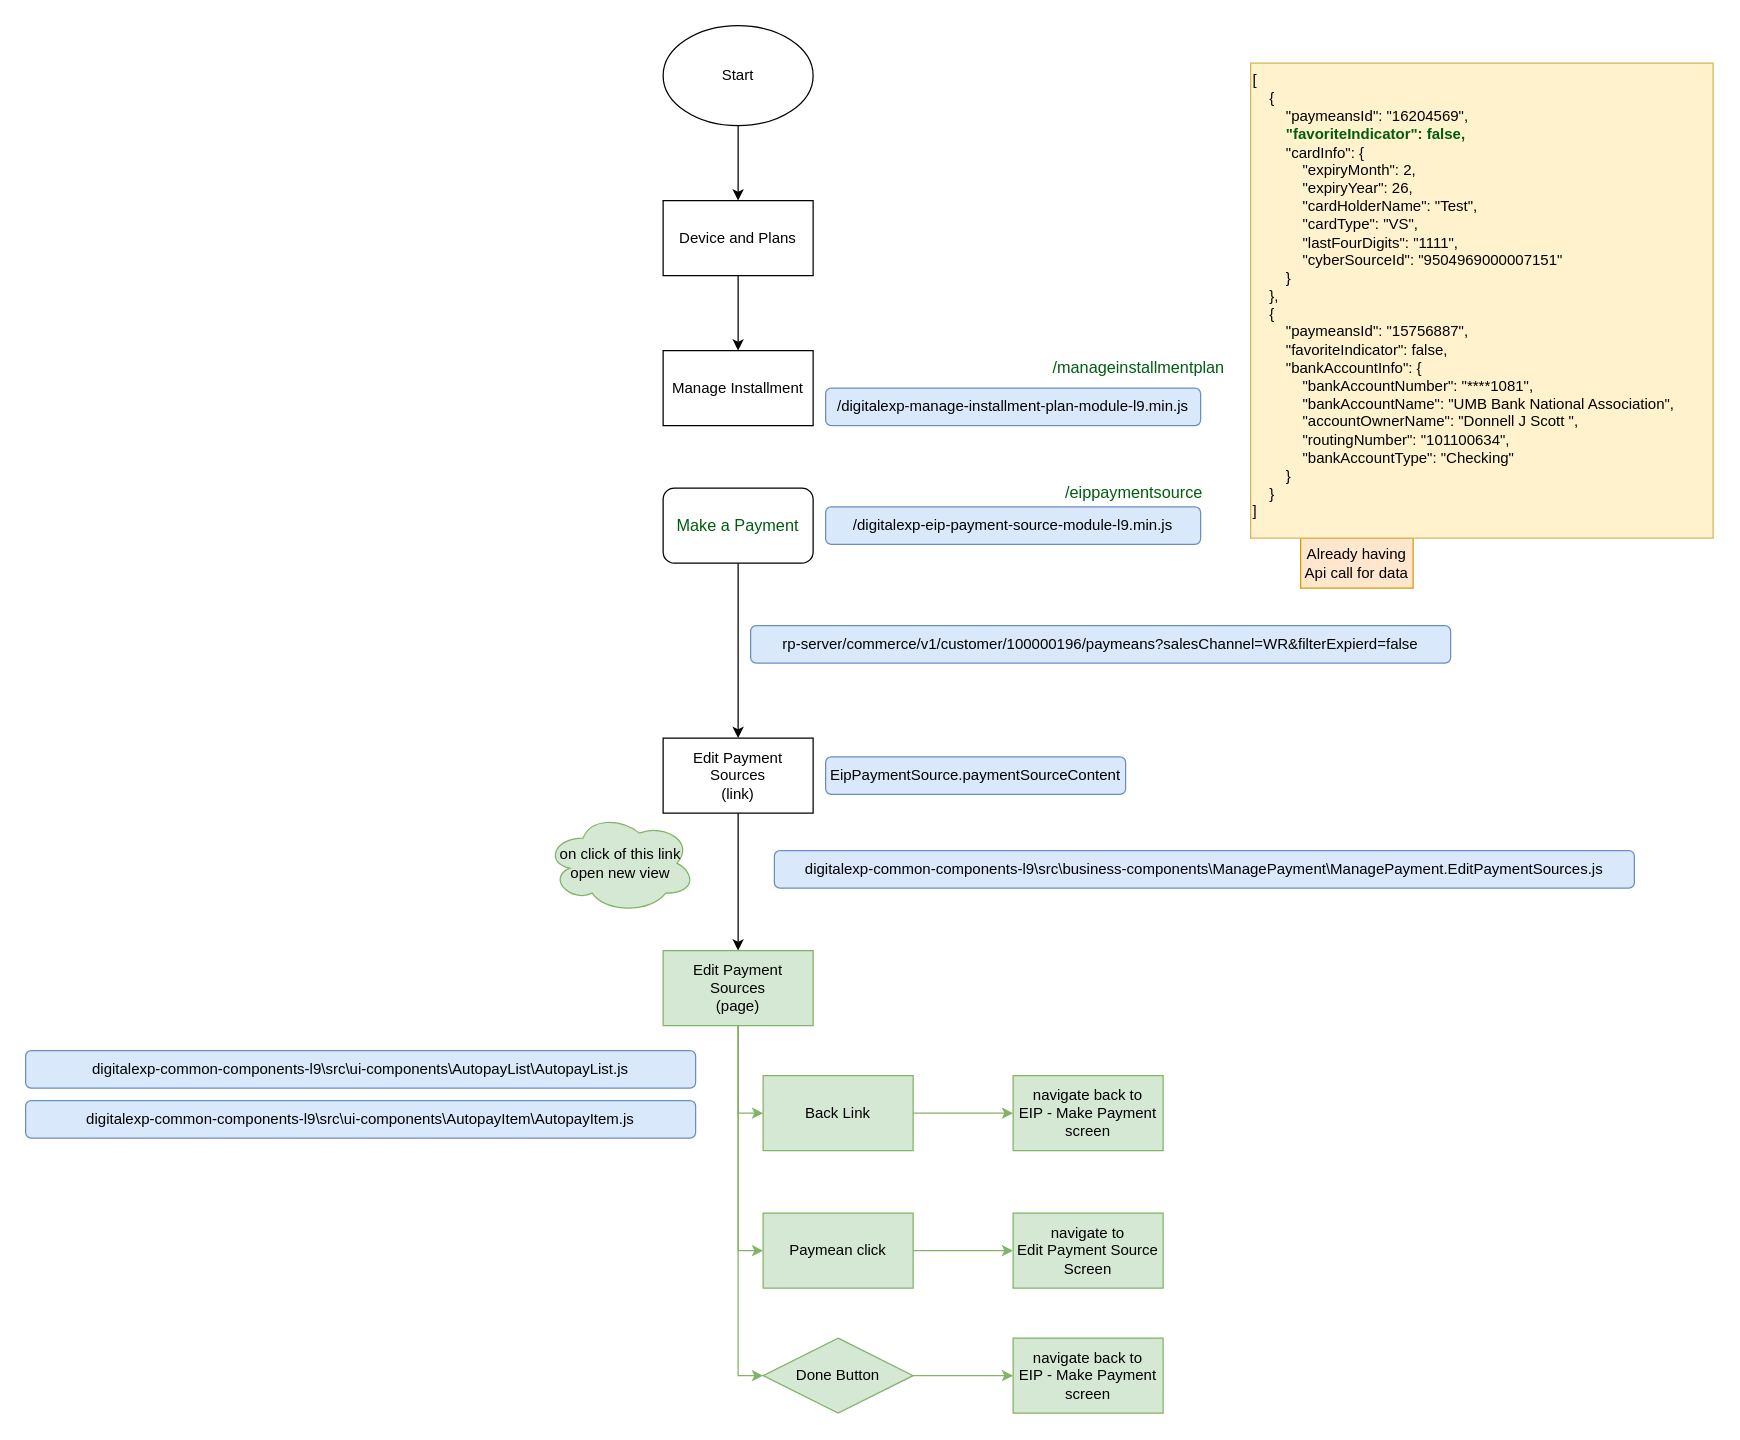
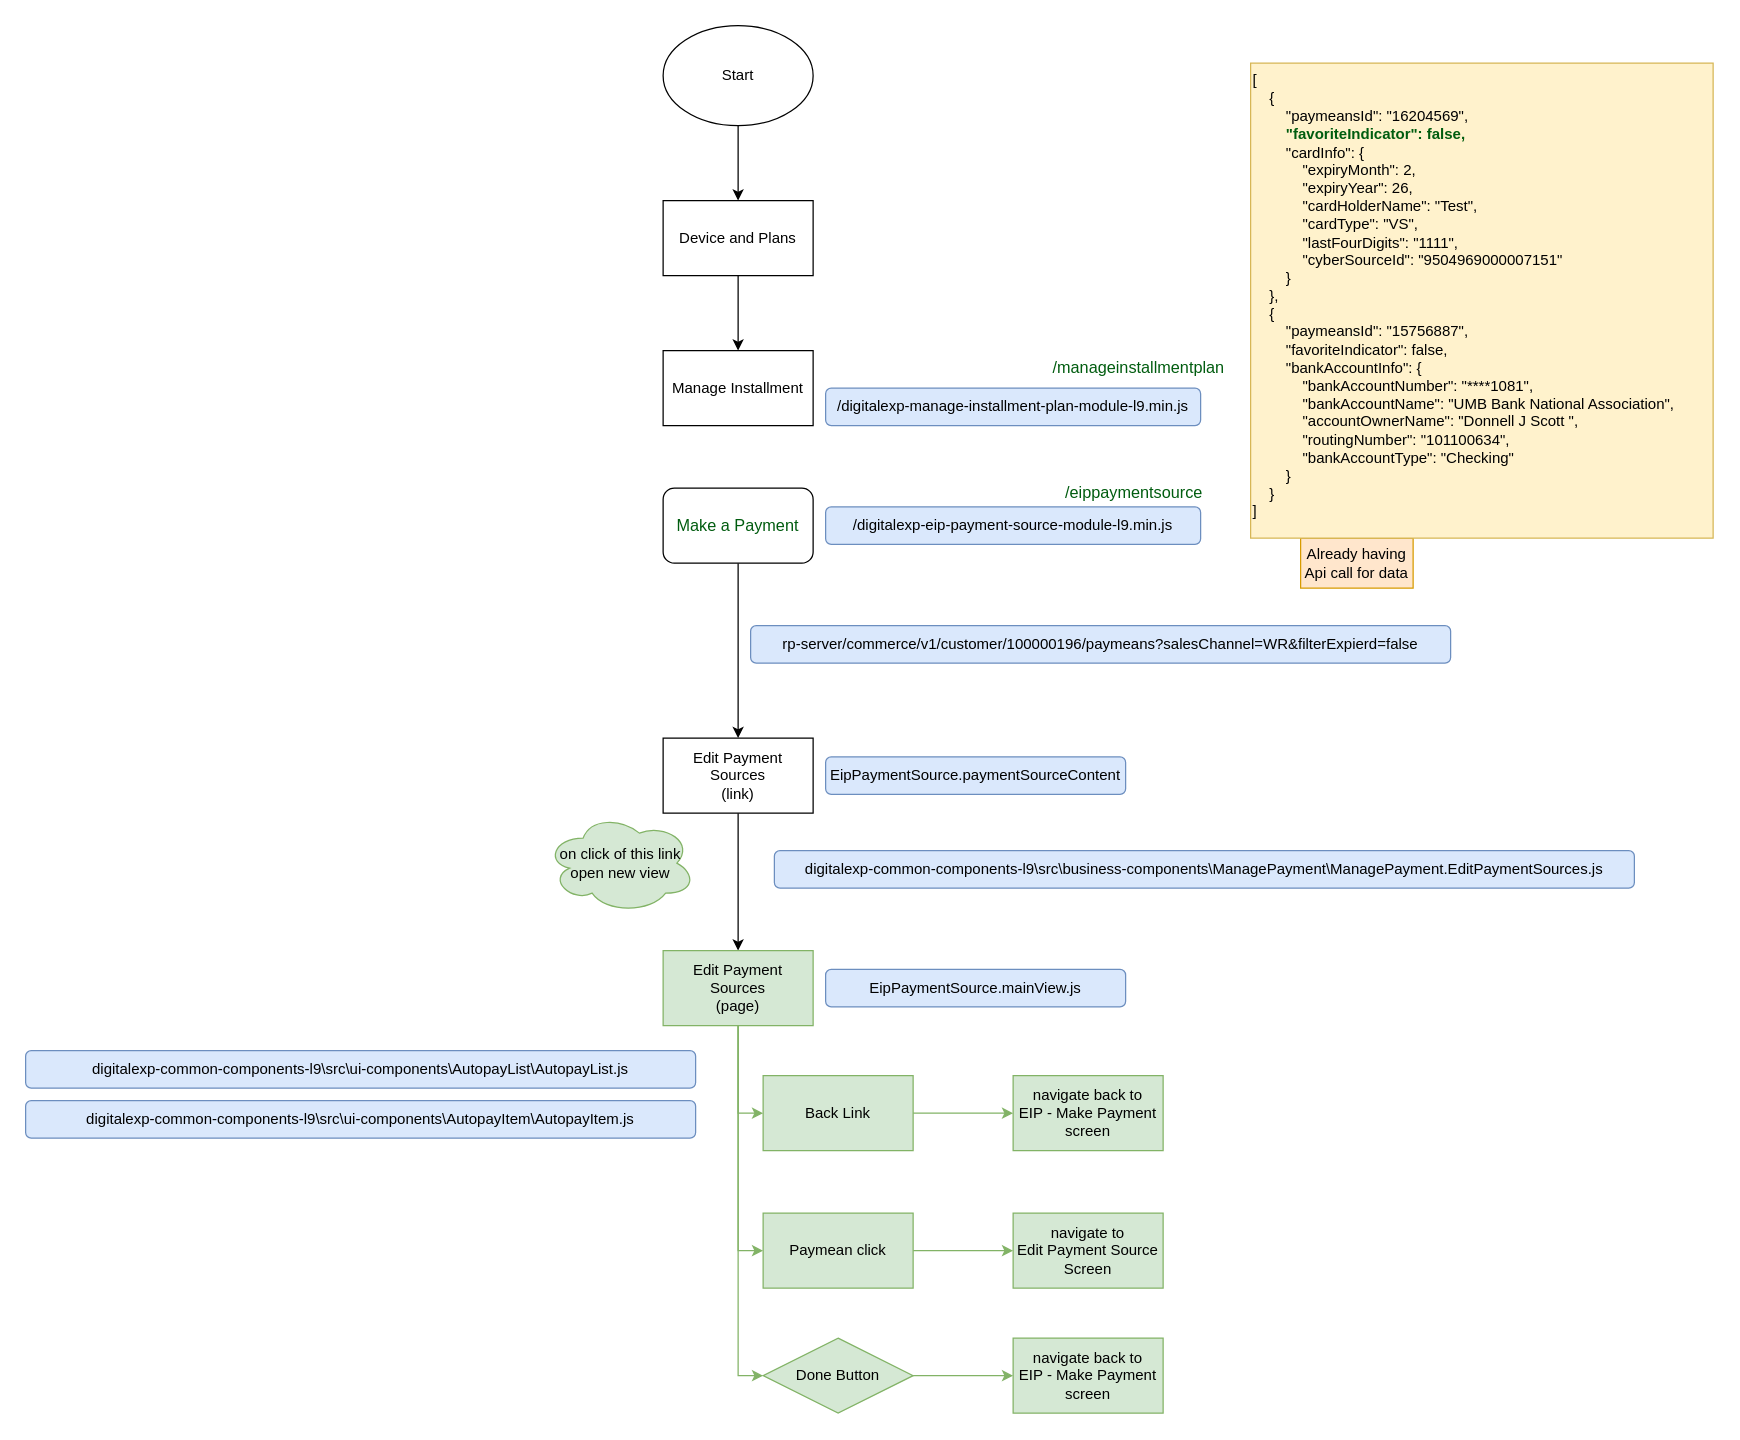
  <mxCell id="0" />
  <mxCell id="1" parent="0" />
  <mxCell id="2" value="" style="edgeStyle=orthogonalEdgeStyle;rounded=0;orthogonalLoop=1;jettySize=auto;html=1;" edge="1" parent="1" source="3" target="27"><mxGeometry relative="1" as="geometry" /></mxCell>
  <mxCell id="3" value="Start" style="ellipse;whiteSpace=wrap;html=1;" parent="1" vertex="1"><mxGeometry x="530" y="20" width="120" height="80" as="geometry" /></mxCell>
  <mxCell id="4" value="" style="edgeStyle=orthogonalEdgeStyle;rounded=0;orthogonalLoop=1;jettySize=auto;html=1;startArrow=none;entryX=0.5;entryY=0;entryDx=0;entryDy=0;" parent="1" target="13" edge="1" source="29"><mxGeometry relative="1" as="geometry"><mxPoint x="610" y="460" as="sourcePoint" /><mxPoint x="590" y="700" as="targetPoint" /></mxGeometry></mxCell>
  <mxCell id="5" value="/digitalexp-eip-payment-source-module-l9.min.js" style="rounded=1;whiteSpace=wrap;html=1;labelBackgroundColor=none;fillColor=#dae8fc;strokeColor=#6c8ebf;" parent="1" vertex="1"><mxGeometry x="660" y="405" width="300" height="30" as="geometry" /></mxCell>
  <mxCell id="6" value="EipPaymentSource.paymentSourceContent" style="rounded=1;whiteSpace=wrap;html=1;labelBackgroundColor=none;fillColor=#dae8fc;strokeColor=#6c8ebf;" parent="1" vertex="1"><mxGeometry x="660" y="605" width="240" height="30" as="geometry" /></mxCell>
  <mxCell id="7" value="rp-server/commerce/v1/customer/100000196/paymeans?salesChannel=WR&amp;amp;filterExpierd=false" style="rounded=1;whiteSpace=wrap;html=1;labelBackgroundColor=none;fillColor=#dae8fc;strokeColor=#6c8ebf;" parent="1" vertex="1"><mxGeometry x="600" y="500" width="560" height="30" as="geometry" /></mxCell>
  <mxCell id="8" value="Already having Api call for data" style="rounded=0;whiteSpace=wrap;html=1;labelBackgroundColor=none;fillColor=#ffe6cc;strokeColor=#d79b00;" parent="1" vertex="1"><mxGeometry x="1040" y="430" width="90" height="40" as="geometry" /></mxCell>
  <mxCell id="9" value="on click of this link open new view" style="ellipse;shape=cloud;whiteSpace=wrap;html=1;rounded=0;labelBackgroundColor=none;fillColor=#d5e8d4;strokeColor=#82b366;" parent="1" vertex="1"><mxGeometry x="436" y="650" width="120" height="80" as="geometry" /></mxCell>
  <mxCell id="10" style="edgeStyle=orthogonalEdgeStyle;rounded=0;orthogonalLoop=1;jettySize=auto;html=1;fontColor=#050000;fillColor=#d5e8d4;strokeColor=#82b366;" parent="1" source="13" target="20" edge="1"><mxGeometry relative="1" as="geometry"><Array as="points"><mxPoint x="590" y="1100" /></Array></mxGeometry></mxCell>
  <mxCell id="11" style="edgeStyle=orthogonalEdgeStyle;rounded=0;orthogonalLoop=1;jettySize=auto;html=1;entryX=0;entryY=0.5;entryDx=0;entryDy=0;fontColor=#050000;fillColor=#d5e8d4;strokeColor=#82b366;" parent="1" source="13" target="16" edge="1"><mxGeometry relative="1" as="geometry" /></mxCell>
  <mxCell id="12" style="edgeStyle=orthogonalEdgeStyle;rounded=0;orthogonalLoop=1;jettySize=auto;html=1;entryX=0;entryY=0.5;entryDx=0;entryDy=0;fontColor=#050000;fillColor=#d5e8d4;strokeColor=#82b366;" parent="1" source="13" target="18" edge="1"><mxGeometry relative="1" as="geometry" /></mxCell>
  <mxCell id="13" value="Edit Payment Sources&lt;br&gt;(page)" style="whiteSpace=wrap;html=1;rounded=0;fillColor=#d5e8d4;strokeColor=#82b366;" parent="1" vertex="1"><mxGeometry x="530" y="760" width="120" height="60" as="geometry" /></mxCell>
  <mxCell id="14" value="[&lt;br&gt;&amp;nbsp; &amp;nbsp; {&lt;br&gt;&amp;nbsp; &amp;nbsp; &amp;nbsp; &amp;nbsp; &quot;paymeansId&quot;: &quot;16204569&quot;,&lt;br&gt;&lt;b&gt;&lt;font color=&quot;#005c0f&quot;&gt;&amp;nbsp; &amp;nbsp; &amp;nbsp; &amp;nbsp; &quot;favoriteIndicator&quot;: false,&lt;br&gt;&lt;/font&gt;&lt;/b&gt;&amp;nbsp; &amp;nbsp; &amp;nbsp; &amp;nbsp; &quot;cardInfo&quot;: {&lt;br&gt;&amp;nbsp; &amp;nbsp; &amp;nbsp; &amp;nbsp; &amp;nbsp; &amp;nbsp; &quot;expiryMonth&quot;: 2,&lt;br&gt;&amp;nbsp; &amp;nbsp; &amp;nbsp; &amp;nbsp; &amp;nbsp; &amp;nbsp; &quot;expiryYear&quot;: 26,&lt;br&gt;&amp;nbsp; &amp;nbsp; &amp;nbsp; &amp;nbsp; &amp;nbsp; &amp;nbsp; &quot;cardHolderName&quot;: &quot;Test&quot;,&lt;br&gt;&amp;nbsp; &amp;nbsp; &amp;nbsp; &amp;nbsp; &amp;nbsp; &amp;nbsp; &quot;cardType&quot;: &quot;VS&quot;,&lt;br&gt;&amp;nbsp; &amp;nbsp; &amp;nbsp; &amp;nbsp; &amp;nbsp; &amp;nbsp; &quot;lastFourDigits&quot;: &quot;1111&quot;,&lt;br&gt;&amp;nbsp; &amp;nbsp; &amp;nbsp; &amp;nbsp; &amp;nbsp; &amp;nbsp; &quot;cyberSourceId&quot;: &quot;9504969000007151&quot;&lt;br&gt;&amp;nbsp; &amp;nbsp; &amp;nbsp; &amp;nbsp; }&lt;br&gt;&amp;nbsp; &amp;nbsp; },&lt;br&gt;&amp;nbsp; &amp;nbsp; {&lt;br&gt;&amp;nbsp; &amp;nbsp; &amp;nbsp; &amp;nbsp; &quot;paymeansId&quot;: &quot;15756887&quot;,&lt;br&gt;&amp;nbsp; &amp;nbsp; &amp;nbsp; &amp;nbsp; &quot;favoriteIndicator&quot;: false,&lt;br&gt;&amp;nbsp; &amp;nbsp; &amp;nbsp; &amp;nbsp; &quot;bankAccountInfo&quot;: {&lt;br&gt;&amp;nbsp; &amp;nbsp; &amp;nbsp; &amp;nbsp; &amp;nbsp; &amp;nbsp; &quot;bankAccountNumber&quot;: &quot;****1081&quot;,&lt;br&gt;&amp;nbsp; &amp;nbsp; &amp;nbsp; &amp;nbsp; &amp;nbsp; &amp;nbsp; &quot;bankAccountName&quot;: &quot;UMB Bank National Association&quot;,&lt;br&gt;&amp;nbsp; &amp;nbsp; &amp;nbsp; &amp;nbsp; &amp;nbsp; &amp;nbsp; &quot;accountOwnerName&quot;: &quot;Donnell J Scott &quot;,&lt;br&gt;&amp;nbsp; &amp;nbsp; &amp;nbsp; &amp;nbsp; &amp;nbsp; &amp;nbsp; &quot;routingNumber&quot;: &quot;101100634&quot;,&lt;br&gt;&amp;nbsp; &amp;nbsp; &amp;nbsp; &amp;nbsp; &amp;nbsp; &amp;nbsp; &quot;bankAccountType&quot;: &quot;Checking&quot;&lt;br&gt;&amp;nbsp; &amp;nbsp; &amp;nbsp; &amp;nbsp; }&lt;br&gt;&amp;nbsp; &amp;nbsp; }&lt;br&gt;]" style="text;whiteSpace=wrap;html=1;fillColor=#fff2cc;strokeColor=#d6b656;" parent="1" vertex="1"><mxGeometry x="1000" y="50" width="370" height="380" as="geometry" /></mxCell>
  <mxCell id="15" value="" style="edgeStyle=orthogonalEdgeStyle;rounded=0;orthogonalLoop=1;jettySize=auto;html=1;fontColor=#050000;fillColor=#d5e8d4;strokeColor=#82b366;" parent="1" source="16" target="21" edge="1"><mxGeometry relative="1" as="geometry" /></mxCell>
  <mxCell id="16" value="Back Link" style="whiteSpace=wrap;html=1;rounded=0;fillColor=#d5e8d4;strokeColor=#82b366;" parent="1" vertex="1"><mxGeometry x="610" y="860" width="120" height="60" as="geometry" /></mxCell>
  <mxCell id="17" value="" style="edgeStyle=orthogonalEdgeStyle;rounded=0;orthogonalLoop=1;jettySize=auto;html=1;fontColor=#050000;fillColor=#d5e8d4;strokeColor=#82b366;" parent="1" source="18" target="22" edge="1"><mxGeometry relative="1" as="geometry" /></mxCell>
  <mxCell id="18" value="Paymean click" style="whiteSpace=wrap;html=1;rounded=0;fillColor=#d5e8d4;strokeColor=#82b366;" parent="1" vertex="1"><mxGeometry x="610" y="970" width="120" height="60" as="geometry" /></mxCell>
  <mxCell id="19" value="" style="edgeStyle=orthogonalEdgeStyle;rounded=0;orthogonalLoop=1;jettySize=auto;html=1;fontColor=#050000;fillColor=#d5e8d4;strokeColor=#82b366;" parent="1" source="20" edge="1"><mxGeometry relative="1" as="geometry"><mxPoint x="810" y="1100" as="targetPoint" /></mxGeometry></mxCell>
  <mxCell id="20" value="Done Button" style="rhombus;whiteSpace=wrap;html=1;fillColor=#d5e8d4;strokeColor=#82b366;" parent="1" vertex="1"><mxGeometry x="610" y="1070" width="120" height="60" as="geometry" /></mxCell>
  <mxCell id="21" value="navigate back to&lt;br&gt;EIP - Make Payment&lt;br&gt;screen" style="whiteSpace=wrap;html=1;rounded=0;fillColor=#d5e8d4;strokeColor=#82b366;" parent="1" vertex="1"><mxGeometry x="810" y="860" width="120" height="60" as="geometry" /></mxCell>
  <mxCell id="22" value="navigate to &lt;br&gt;Edit Payment Source&lt;br&gt;Screen" style="whiteSpace=wrap;html=1;rounded=0;fillColor=#d5e8d4;strokeColor=#82b366;" parent="1" vertex="1"><mxGeometry x="810" y="970" width="120" height="60" as="geometry" /></mxCell>
  <mxCell id="23" value="&lt;font style=&quot;font-size: 13px;&quot;&gt;/eippaymentsource&lt;/font&gt;" style="text;whiteSpace=wrap;html=1;fontSize=23;fontColor=#005C0F;" parent="1" vertex="1"><mxGeometry x="850" y="370" width="180" height="50" as="geometry" /></mxCell>
  <mxCell id="24" value="" style="edgeStyle=orthogonalEdgeStyle;rounded=0;orthogonalLoop=1;jettySize=auto;html=1;" edge="1" parent="1" source="25" target="29"><mxGeometry relative="1" as="geometry" /></mxCell>
  <mxCell id="25" value="Make a Payment" style="rounded=1;whiteSpace=wrap;html=1;labelBackgroundColor=none;strokeColor=default;fontSize=13;fontColor=#005C0F;fillColor=default;" parent="1" vertex="1"><mxGeometry x="530" y="390" width="120" height="60" as="geometry" /></mxCell>
  <mxCell id="26" value="" style="edgeStyle=orthogonalEdgeStyle;rounded=0;orthogonalLoop=1;jettySize=auto;html=1;" edge="1" parent="1" source="27" target="28"><mxGeometry relative="1" as="geometry" /></mxCell>
  <mxCell id="27" value="Device and Plans" style="whiteSpace=wrap;html=1;" vertex="1" parent="1"><mxGeometry x="530" y="160" width="120" height="60" as="geometry" /></mxCell>
  <mxCell id="28" value="Manage Installment" style="whiteSpace=wrap;html=1;" vertex="1" parent="1"><mxGeometry x="530" y="280" width="120" height="60" as="geometry" /></mxCell>
  <mxCell id="29" value="Edit Payment Sources&lt;br&gt;(link)" style="whiteSpace=wrap;html=1;rounded=0;" parent="1" vertex="1"><mxGeometry x="530" y="590" width="120" height="60" as="geometry" /></mxCell>
  <mxCell id="30" value="digitalexp-common-components-l9\src\ui-components\AutopayItem\AutopayItem.js" style="rounded=1;whiteSpace=wrap;html=1;labelBackgroundColor=none;fillColor=#dae8fc;strokeColor=#6c8ebf;" vertex="1" parent="1"><mxGeometry x="20" y="880" width="536" height="30" as="geometry" /></mxCell>
  <mxCell id="31" value="digitalexp-common-components-l9\src\ui-components\AutopayList\AutopayList.js" style="rounded=1;whiteSpace=wrap;html=1;labelBackgroundColor=none;fillColor=#dae8fc;strokeColor=#6c8ebf;" vertex="1" parent="1"><mxGeometry x="20" y="840" width="536" height="30" as="geometry" /></mxCell>
  <mxCell id="32" value="digitalexp-common-components-l9\src\business-components\ManagePayment\ManagePayment.EditPaymentSources.js" style="rounded=1;whiteSpace=wrap;html=1;labelBackgroundColor=none;fillColor=#dae8fc;strokeColor=#6c8ebf;" vertex="1" parent="1"><mxGeometry x="619" y="680" width="688" height="30" as="geometry" /></mxCell>
  <mxCell id="33" value="navigate back to&lt;br&gt;EIP - Make Payment&lt;br&gt;screen" style="whiteSpace=wrap;html=1;rounded=0;fillColor=#d5e8d4;strokeColor=#82b366;" vertex="1" parent="1"><mxGeometry x="810" y="1070" width="120" height="60" as="geometry" /></mxCell>
  <mxCell id="34" value="&lt;font style=&quot;font-size: 13px;&quot;&gt;/manageinstallmentplan&lt;/font&gt;" style="text;whiteSpace=wrap;html=1;fontSize=23;fontColor=#005C0F;" vertex="1" parent="1"><mxGeometry x="840" y="270" width="180" height="50" as="geometry" /></mxCell>
  <mxCell id="35" value="/digitalexp-manage-installment-plan-module-l9.min.js" style="rounded=1;whiteSpace=wrap;html=1;labelBackgroundColor=none;fillColor=#dae8fc;strokeColor=#6c8ebf;" vertex="1" parent="1"><mxGeometry x="660" y="310" width="300" height="30" as="geometry" /></mxCell>
+ <mxCell id="36" value="EipPaymentSource.mainView.js" style="rounded=1;whiteSpace=wrap;html=1;labelBackgroundColor=none;fillColor=#dae8fc;strokeColor=#6c8ebf;" vertex="1" parent="1"><mxGeometry x="660" y="775" width="240" height="30" as="geometry" /></mxCell>
